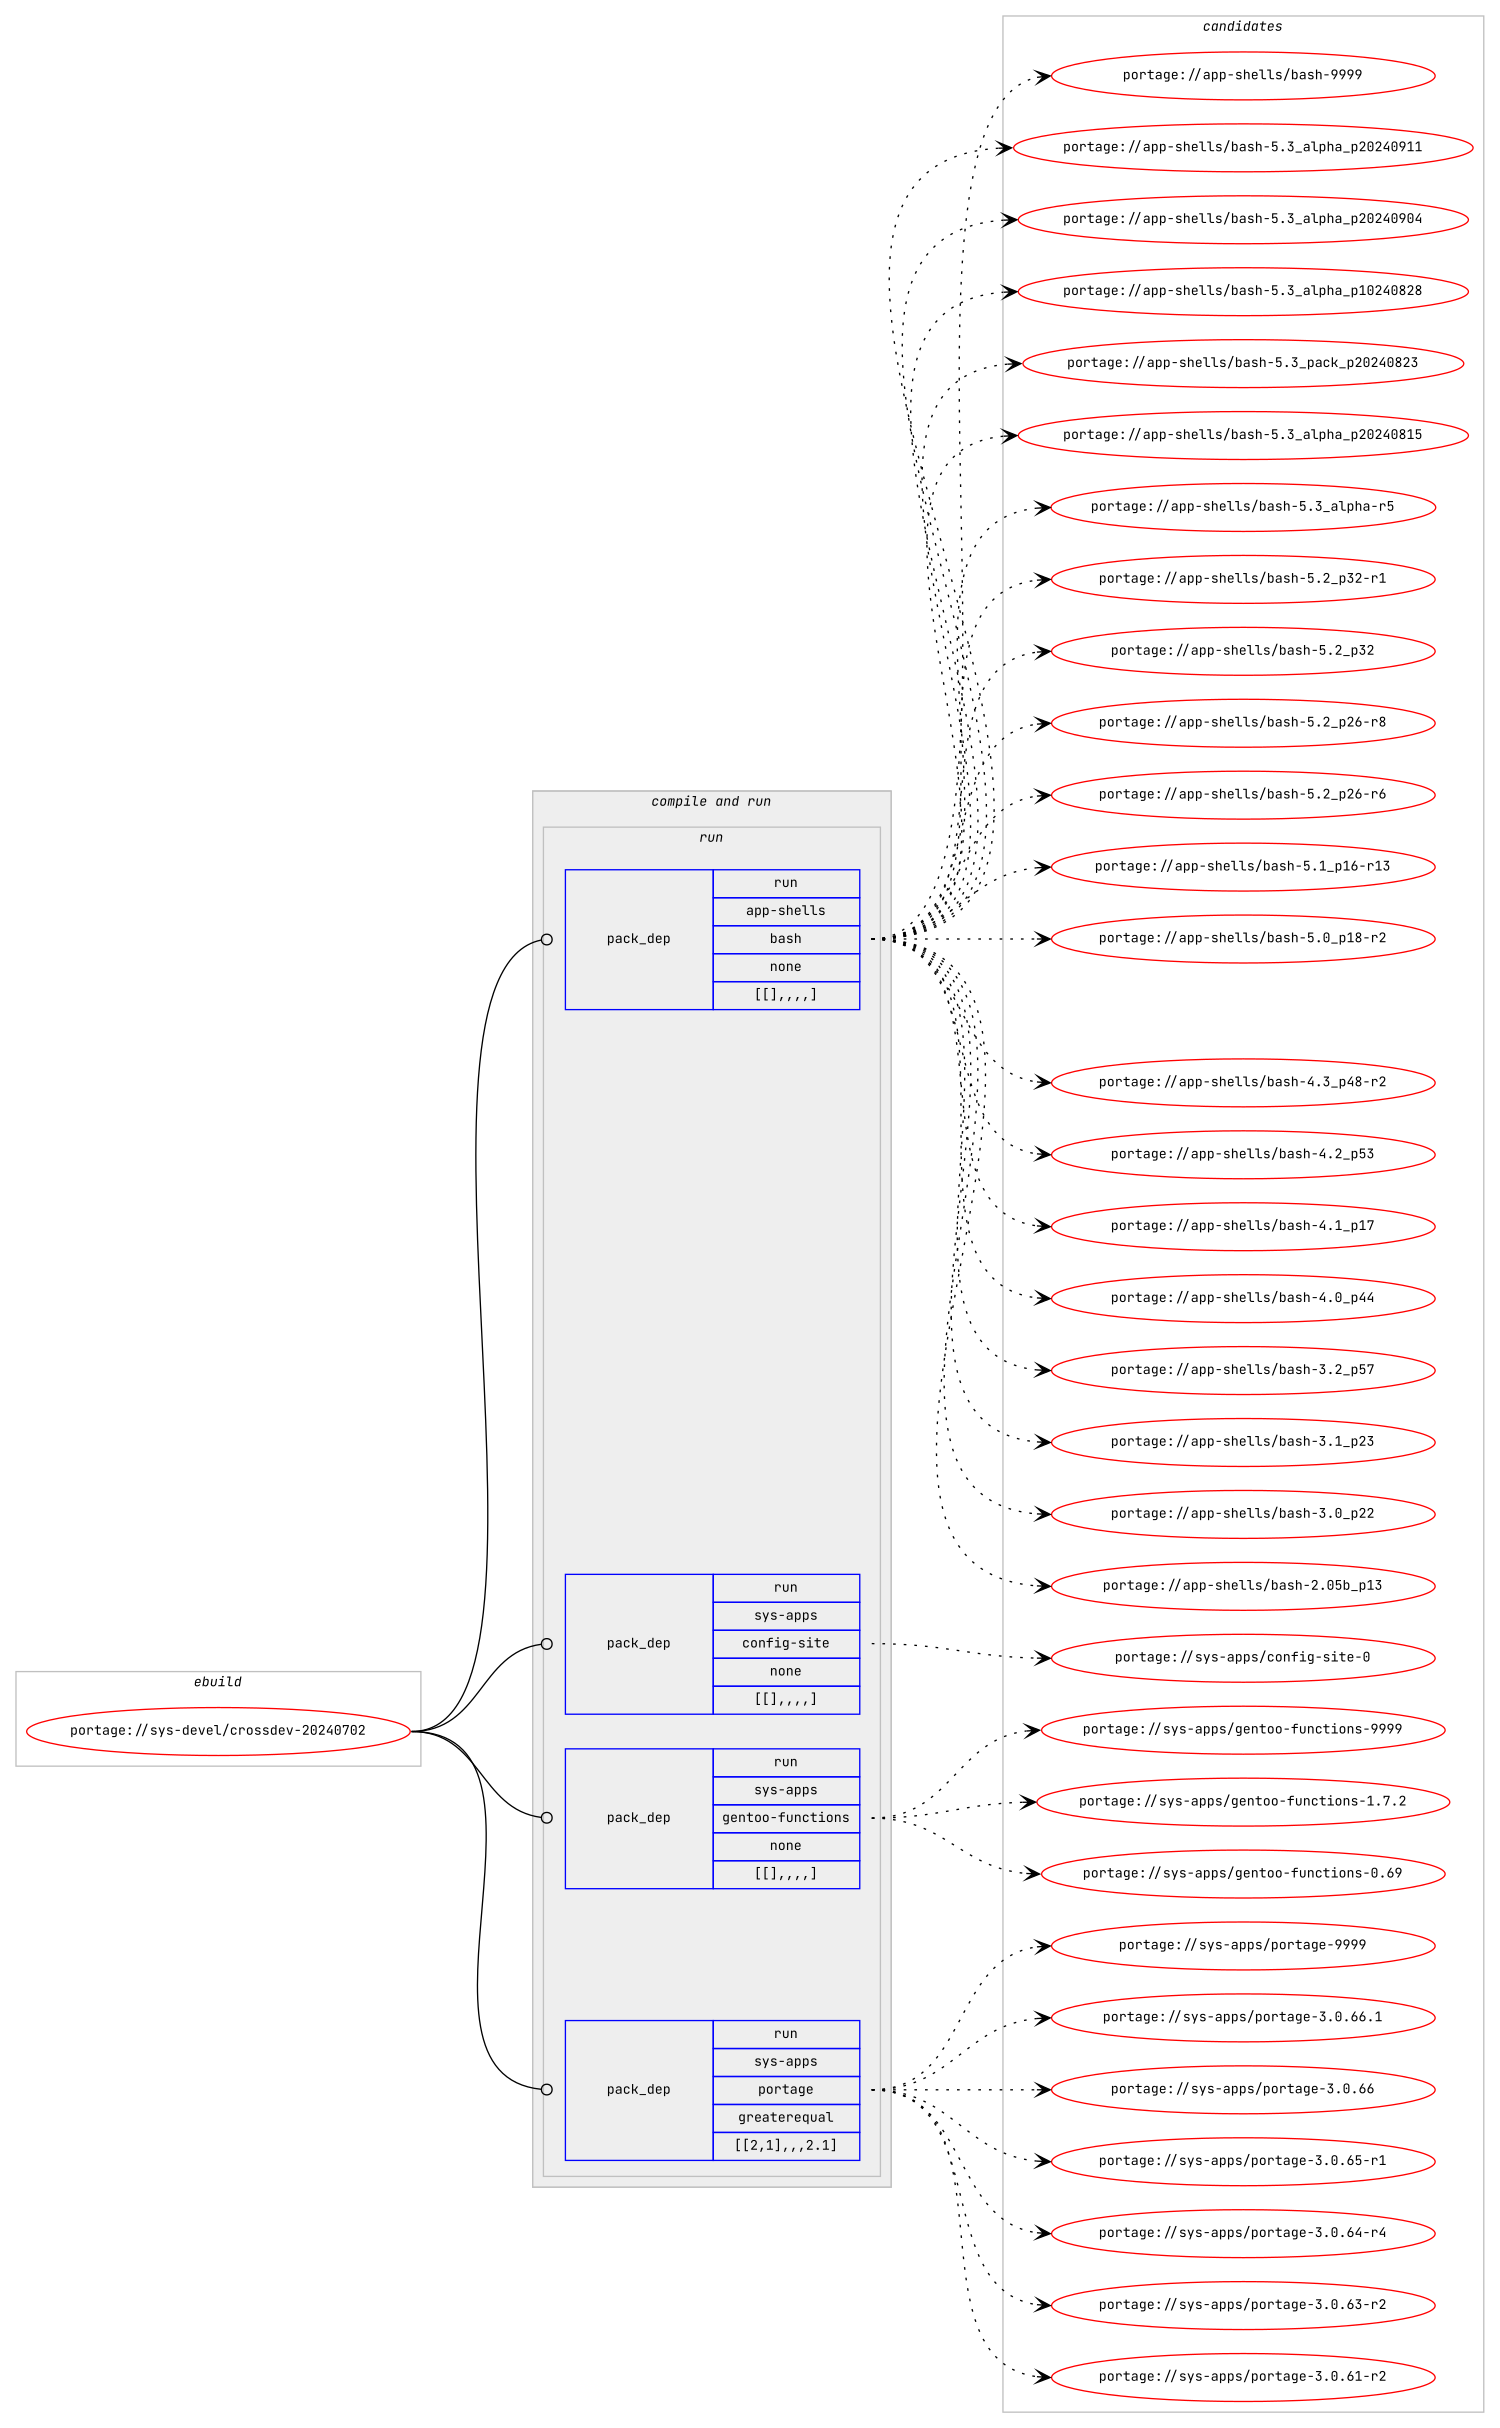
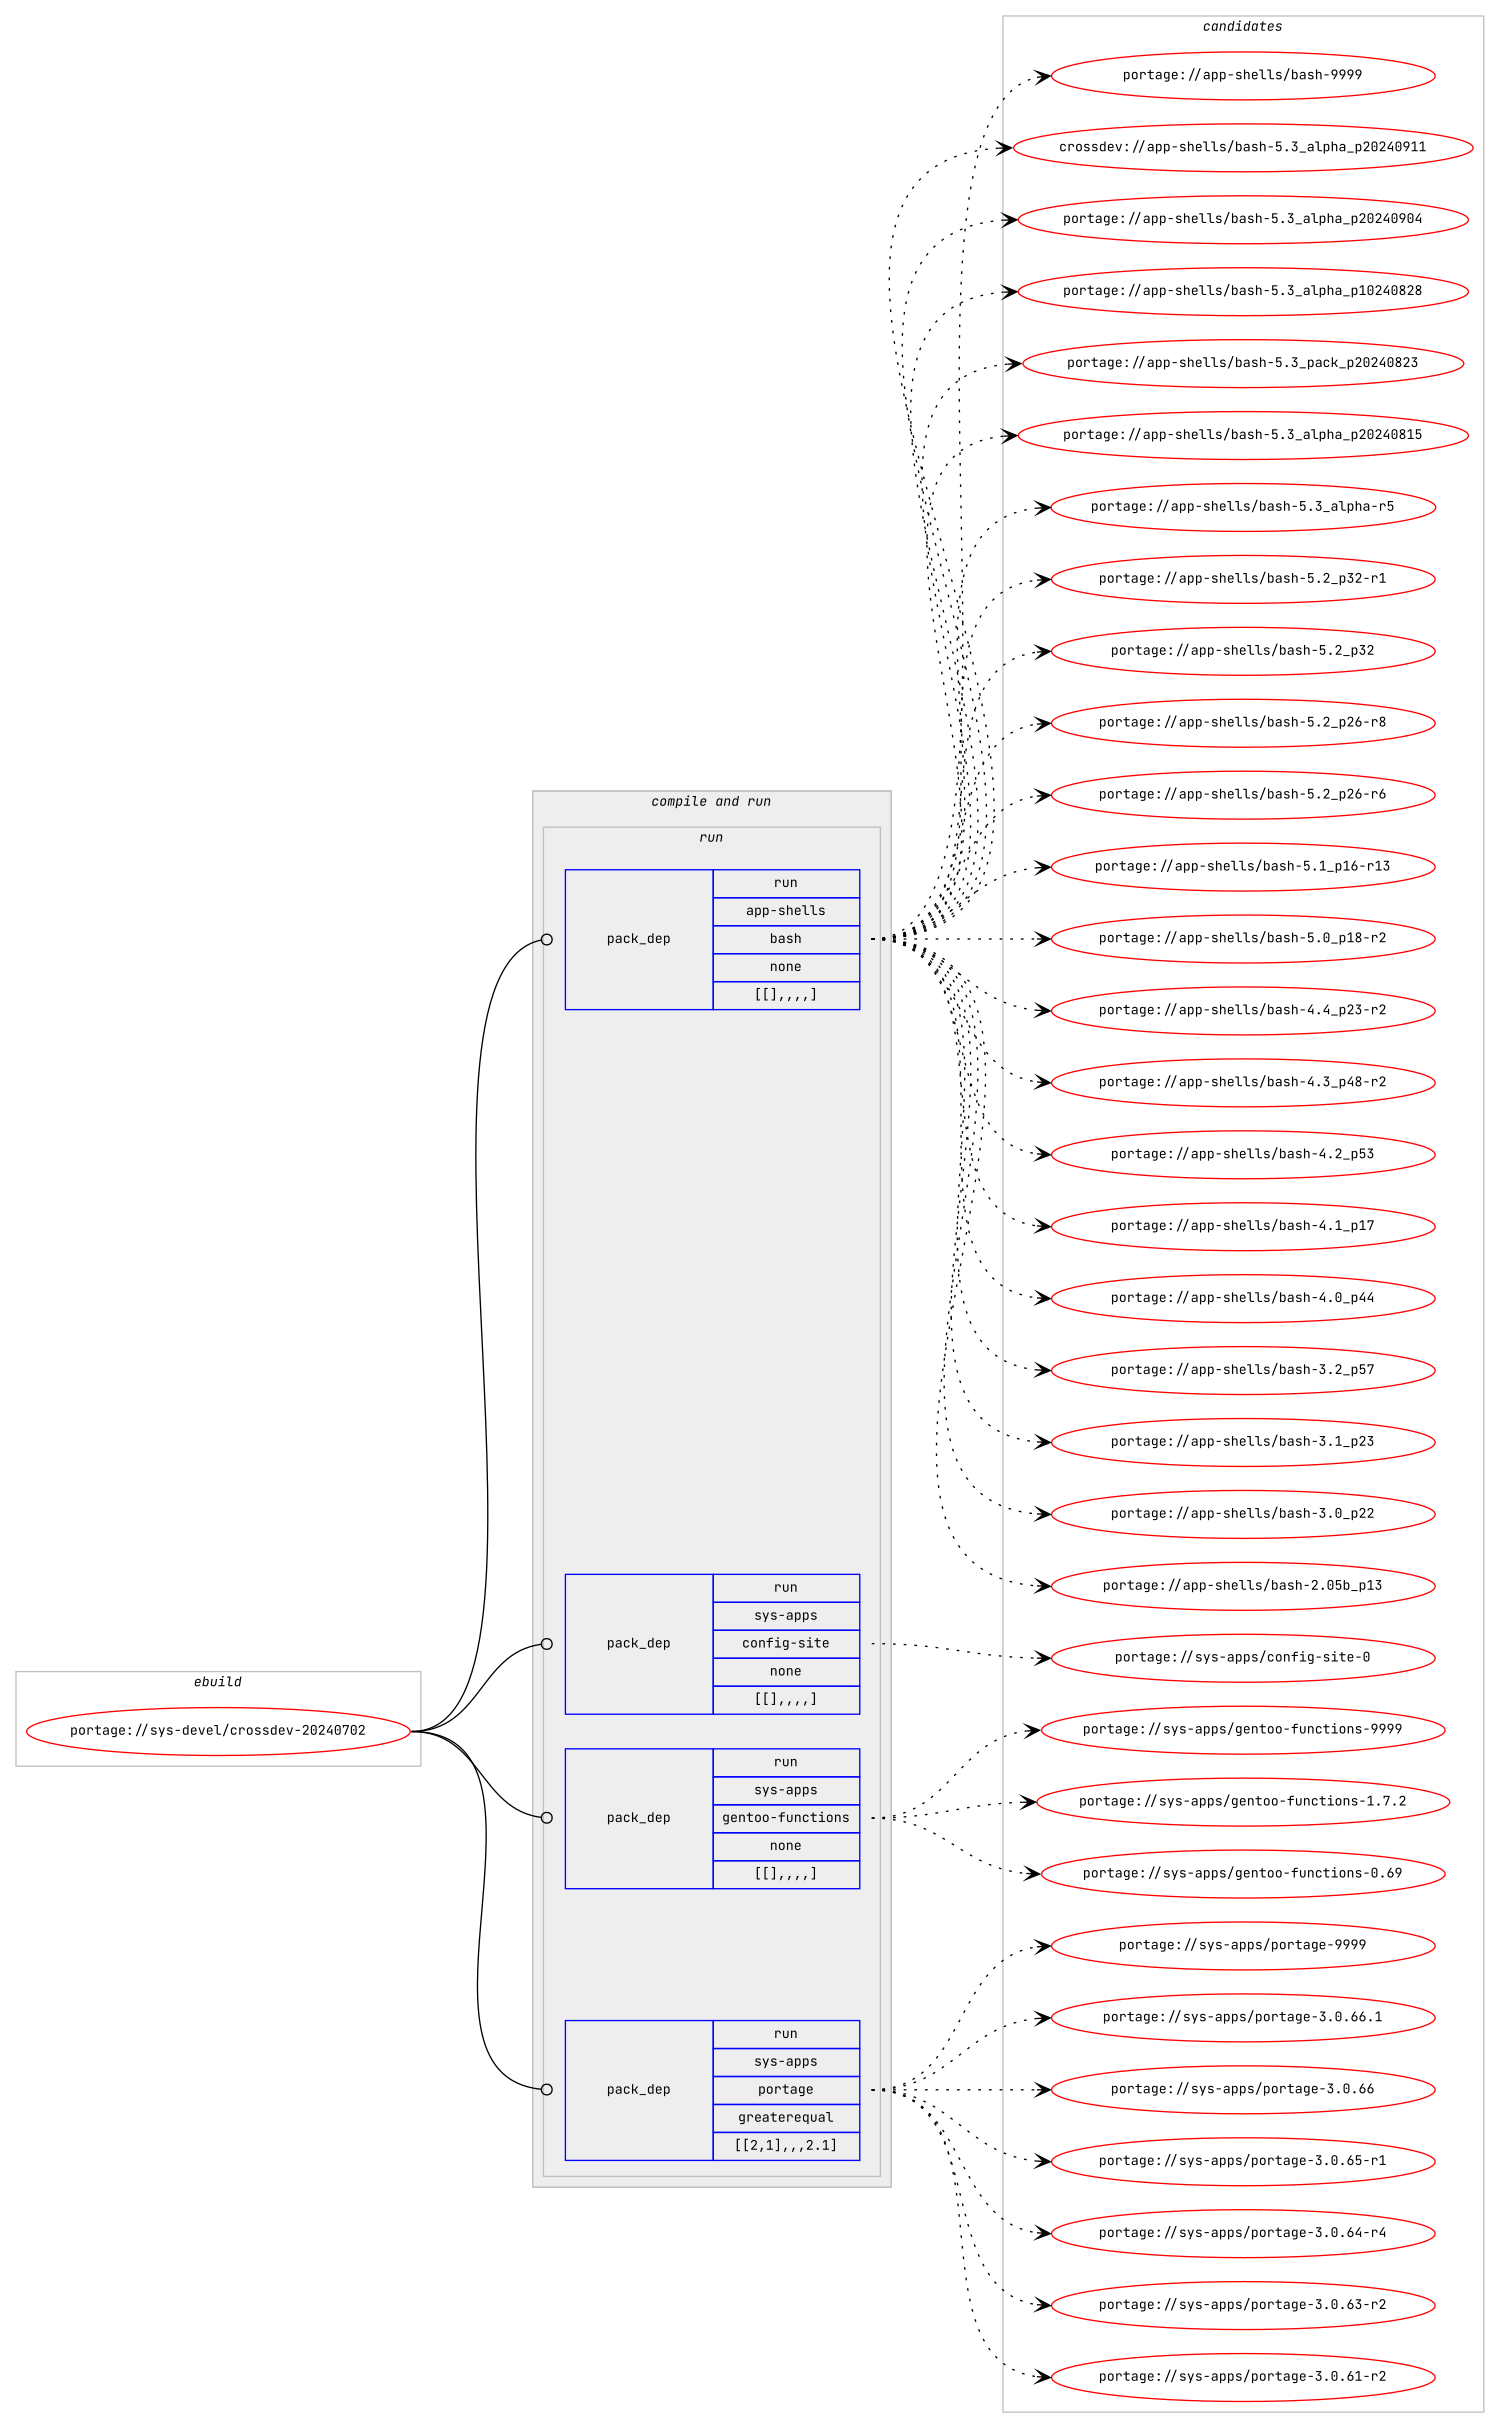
  digraph {
    compound=true
    concentrate=true
    fontname="JetBrains Mono"
    fontsize=10
    newrank=true
    rankdir=LR
    ranksep=1.5
    node [color=red fontname="JetBrains Mono" fontsize=10]
    edge [arrowhead=vee fontname="JetBrains Mono" headport=w style=dotted tailport=e weight=100]
    n1 [label="portage://sys-devel/crossdev-20240702" width=4]
    n2 [color=blue label=<<TABLE BORDER="0" CELLBORDER="1" CELLSPACING="0" CELLPADDING="4" WIDTH="220"><TR><TD ROWSPAN="6" CELLPADDING="30">pack_dep</TD></TR><TR><TD WIDTH="110">run</TD></TR><TR><TD>app-shells</TD></TR><TR><TD>bash</TD></TR><TR><TD>none</TD></TR><TR><TD>[[],,,,]</TD></TR></TABLE>> shape=none]
    n3 [color=blue label=<<TABLE BORDER="0" CELLBORDER="1" CELLSPACING="0" CELLPADDING="4" WIDTH="220"><TR><TD ROWSPAN="6" CELLPADDING="30">pack_dep</TD></TR><TR><TD WIDTH="110">run</TD></TR><TR><TD>sys-apps</TD></TR><TR><TD>config-site</TD></TR><TR><TD>none</TD></TR><TR><TD>[[],,,,]</TD></TR></TABLE>> shape=none]
    n4 [color=blue label=<<TABLE BORDER="0" CELLBORDER="1" CELLSPACING="0" CELLPADDING="4" WIDTH="220"><TR><TD ROWSPAN="6" CELLPADDING="30">pack_dep</TD></TR><TR><TD WIDTH="110">run</TD></TR><TR><TD>sys-apps</TD></TR><TR><TD>gentoo-functions</TD></TR><TR><TD>none</TD></TR><TR><TD>[[],,,,]</TD></TR></TABLE>> shape=none]
    n5 [color=blue label=<<TABLE BORDER="0" CELLBORDER="1" CELLSPACING="0" CELLPADDING="4" WIDTH="220"><TR><TD ROWSPAN="6" CELLPADDING="30">pack_dep</TD></TR><TR><TD WIDTH="110">run</TD></TR><TR><TD>sys-apps</TD></TR><TR><TD>portage</TD></TR><TR><TD>greaterequal</TD></TR><TR><TD>[[2,1],,,2.1]</TD></TR></TABLE>> shape=none]
    n6 [label="portage://app-shells/bash-9999" width=4]
-   n7 [label="portage://app-shells/bash-5.3_alpha_p20240911" width=4]
+   n7 [label="crossdev://app-shells/bash-5.3_alpha_p20240911" width=4]
    n8 [label="portage://app-shells/bash-5.3_alpha_p20240904" width=4]
    n9 [label="portage://app-shells/bash-5.3_alpha_p10240828" width=4]
    n10 [label="portage://app-shells/bash-5.3_pack_p20240823" width=4]
    n11 [label="portage://app-shells/bash-5.3_alpha_p20240815" width=4]
    n12 [label="portage://app-shells/bash-5.3_alpha-r5" width=4]
    n13 [label="portage://app-shells/bash-5.2_p32-r1" width=4]
    n14 [label="portage://app-shells/bash-5.2_p32" width=4]
    n15 [label="portage://app-shells/bash-5.2_p26-r8" width=4]
    n16 [label="portage://app-shells/bash-5.2_p26-r6" width=4]
    n17 [label="portage://app-shells/bash-5.1_p16-r13" width=4]
    n18 [label="portage://app-shells/bash-5.0_p18-r2" width=4]
+   n19 [label="portage://app-shells/bash-4.4_p23-r2" width=4]
    n20 [label="portage://app-shells/bash-4.3_p48-r2" width=4]
    n21 [label="portage://app-shells/bash-4.2_p53" width=4]
    n22 [label="portage://app-shells/bash-4.1_p17" width=4]
    n23 [label="portage://app-shells/bash-4.0_p44" width=4]
    n24 [label="portage://app-shells/bash-3.2_p57" width=4]
    n25 [label="portage://app-shells/bash-3.1_p23" width=4]
    n26 [label="portage://app-shells/bash-3.0_p22" width=4]
    n27 [label="portage://app-shells/bash-2.05b_p13" width=4]
    n28 [label="portage://sys-apps/config-site-0" width=4]
    n29 [label="portage://sys-apps/gentoo-functions-9999" width=4]
    n30 [label="portage://sys-apps/gentoo-functions-1.7.2" width=4]
    n31 [label="portage://sys-apps/gentoo-functions-0.69" width=4]
    n32 [label="portage://sys-apps/portage-9999" width=4]
    n33 [label="portage://sys-apps/portage-3.0.66.1" width=4]
    n34 [label="portage://sys-apps/portage-3.0.66" width=4]
    n35 [label="portage://sys-apps/portage-3.0.65-r1" width=4]
    n36 [label="portage://sys-apps/portage-3.0.64-r4" width=4]
    n37 [label="portage://sys-apps/portage-3.0.63-r2" width=4]
    n38 [label="portage://sys-apps/portage-3.0.61-r2" width=4]
    subgraph cluster_1 {
      color=gray
      label=<<i>ebuild</i>>
      n1
    }
    subgraph cluster_2 {
      color=gray
      label=<<i>dependencies</i>>
      subgraph cluster_3 {
        color=gray
        fillcolor="#eeeeee"
        label=<<i>compile</i>>
        style=filled
      }
      subgraph cluster_4 {
        color=gray
        fillcolor="#eeeeee"
        label=<<i>compile and run</i>>
        style=filled
      }
      subgraph cluster_5 {
        color=gray
        fillcolor="#eeeeee"
        label=<<i>run</i>>
        style=filled
        subgraph sub_6 {
          color=gray
          fillcolor="#eeeeee"
          label=<<i>run</i>>
          style=filled
          n2
        }
        subgraph sub_7 {
          color=gray
          fillcolor="#eeeeee"
          label=<<i>run</i>>
          style=filled
          n3
        }
        subgraph sub_8 {
          color=gray
          fillcolor="#eeeeee"
          label=<<i>run</i>>
          style=filled
          n4
        }
        subgraph sub_9 {
          color=gray
          fillcolor="#eeeeee"
          label=<<i>run</i>>
          style=filled
          n5
        }
      }
    }
    subgraph cluster_10 {
      color=gray
      label=<<i>candidates</i>>
      rank=same
      subgraph sub_11 {
        color=black
        label=<<i>candidates</i>>
        nodesep=1
        rank=same
        n6
        n7
        n8
        n9
        n10
        n11
        n12
        n13
        n14
        n15
        n16
        n17
        n18
+       n19
        n20
        n21
        n22
        n23
        n24
        n25
        n26
        n27
      }
      subgraph sub_12 {
        color=black
        label=<<i>candidates</i>>
        nodesep=1
        rank=same
        n28
      }
      subgraph sub_13 {
        color=black
        label=<<i>candidates</i>>
        nodesep=1
        rank=same
        n29
        n30
        n31
      }
      subgraph sub_14 {
        color=black
        label=<<i>candidates</i>>
        nodesep=1
        rank=same
        n32
        n33
        n34
        n35
        n36
        n37
        n38
      }
    }
    n1 -> n2 [arrowhead=odot style=solid weight=20]
    n1 -> n3 [arrowhead=odot style=solid weight=20]
    n1 -> n4 [arrowhead=odot style=solid weight=20]
    n1 -> n5 [arrowhead=odot style=solid weight=20]
    n2 -> n6
    n2 -> n7
    n2 -> n8
    n2 -> n9
    n2 -> n10
    n2 -> n11
    n2 -> n12
    n2 -> n13
    n2 -> n14
    n2 -> n15
    n2 -> n16
    n2 -> n17
    n2 -> n18
+   n2 -> n19
    n2 -> n20
    n2 -> n21
    n2 -> n22
    n2 -> n23
    n2 -> n24
    n2 -> n25
    n2 -> n26
    n2 -> n27
    n3 -> n28
    n4 -> n29
    n4 -> n30
    n4 -> n31
    n5 -> n32
    n5 -> n33
    n5 -> n34
    n5 -> n35
    n5 -> n36
    n5 -> n37
    n5 -> n38
  }
